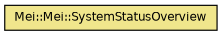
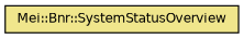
  digraph {
    rankdir=LR
-   n1 [color=black fillcolor=khaki fontname=Helvetica fontsize=10 height=0.2 label="Mei::Mei::SystemStatusOverview" shape=record style=filled width=0.4]
+   n1 [color=black fillcolor=khaki fontname=Helvetica fontsize=10 height=0.2 label="Mei::Bnr::SystemStatusOverview" shape=record style=filled width=0.4]
  }
